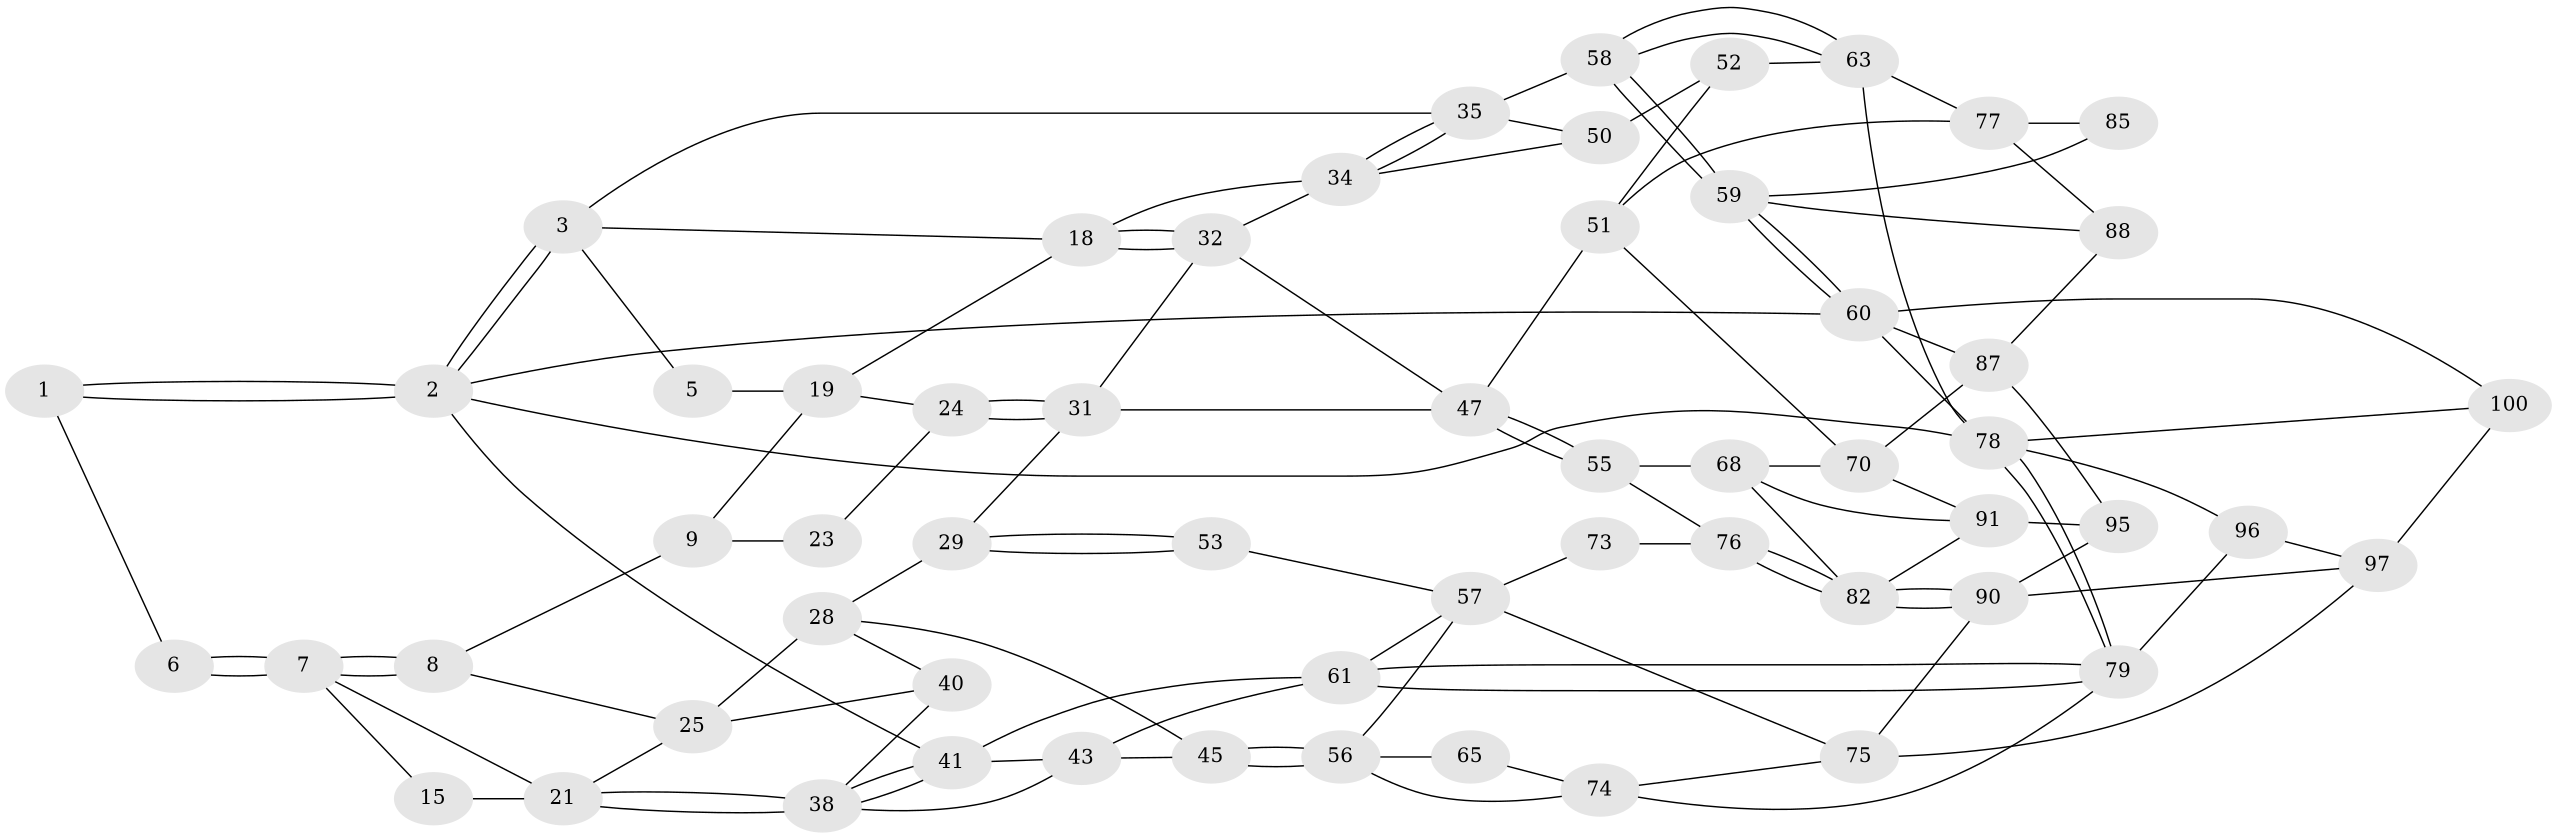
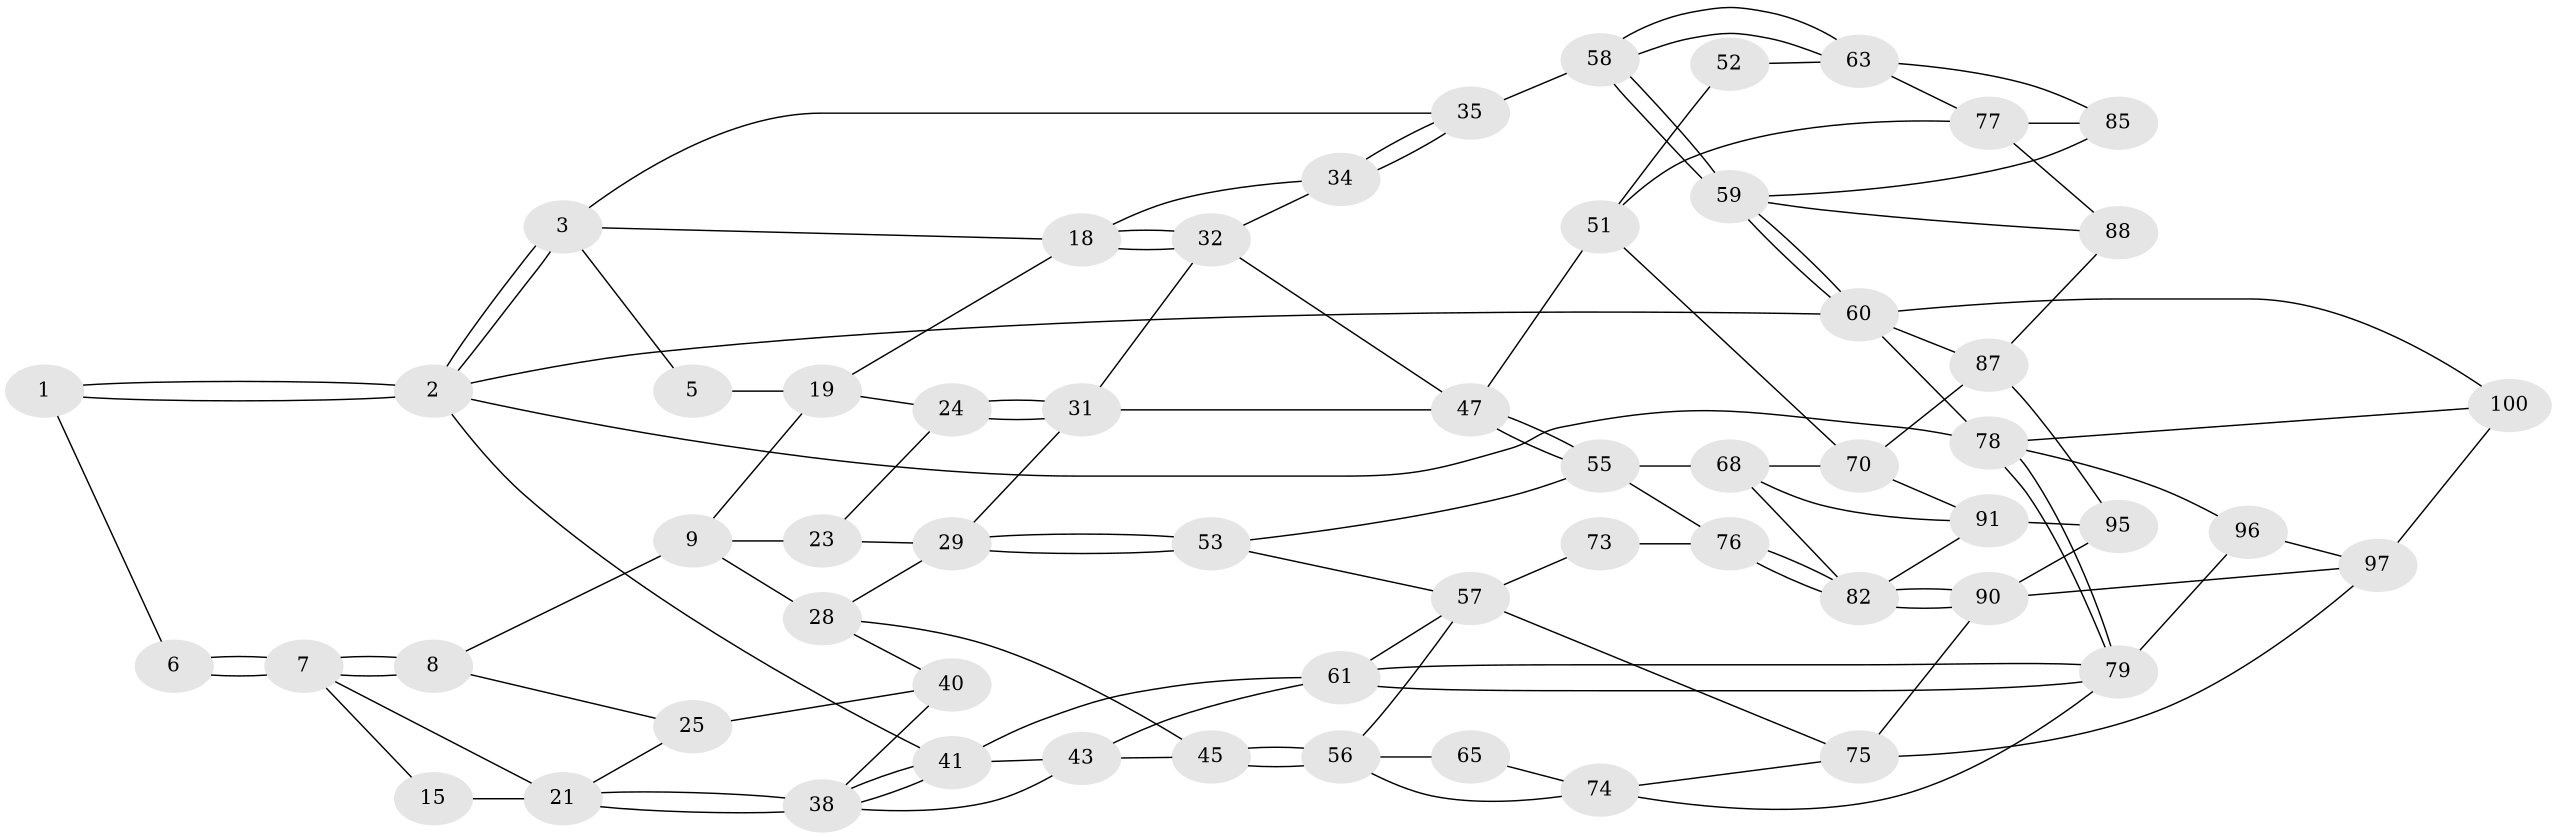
  graph {
    rankdir=LR
    node [color=gray90 style=filled]
    2 [super="+14"]
    1
    6
    3 [super="+4"]
    41 [super="+46"]
    60 [super="+101"]
    78 [super="+102"]
    7 [super="+16"]
    5
    18 [super="+19"]
    35 [super="+49"]
    43 [super="+44"]
    61 [super="+62"]
    87 [super="+99"]
    100
    79 [super="+80"]
    96
    n18 [label=19 super="+17"]
    32 [super="+36"]
    34 [super="+37"]
-   50
    58
    24
    8
    15 [super="+20"]
    21 [super="+22"]
    9 [super="+10"]
    25 [super="+26"]
    38 [super="+39"]
    23 [super="+27"]
    28 [super="+42"]
    40
    29 [super="+30"]
    31 [super="+33"]
    47 [super="+48"]
    53 [super="+54"]
    45
    56 [super="+66"]
    55 [super="+67"]
    57 [super="+72"]
    51 [super="+71"]
    52
    63 [super="+64"]
    59 [super="+93"]
    65
    74 [super="+81"]
    70 [super="+86"]
    77 [super="+84"]
    68 [super="+69"]
    76
    91 [super="+92"]
    85
    88
    73
    75 [super="+89"]
    82 [super="+83"]
    90 [super="+94"]
    97 [super="+98"]
    95
    2 -- 3
    2 -- 3
    2 -- 41
    2 -- 60
    2 -- 78
    1 -- 2
    1 -- 2
    1 -- 6
    6 -- 7
    6 -- 7
    3 -- 5
    3 -- 18
    3 -- 35
    41 -- 43
    41 -- 61
    60 -- 78
    60 -- 87
    60 -- 100
    78 -- 100
    78 -- 79
    78 -- 79
    78 -- 96
    7 -- 8
    7 -- 8
    7 -- 15
    7 -- 21
    5 -- n18
    18 -- 32
    18 -- 32
    18 -- 34
-   35 -- 50
    35 -- 58
    43 -- 61
    43 -- 45
    61 -- 79
    61 -- 79
    61 -- 57
    87 -- 88
    87 -- 95
    79 -- 96
    96 -- 97
    n18 -- 18
    n18 -- 24
    32 -- 34
    32 -- 47
    34 -- 35
    34 -- 35
-   34 -- 50
-   50 -- 52
    58 -- 63
    58 -- 63
    58 -- 59
    58 -- 59
    24 -- 31
    24 -- 31
    8 -- 9
    8 -- 25
    15 -- 21
    21 -- 25
    21 -- 38
    21 -- 38
    9 -- n18
    9 -- 23 [weight=2]
-   25 -- 28
+   9 -- 28
    25 -- 40
    38 -- 41
    38 -- 41
    38 -- 43
    38 -- 40
    23 -- 24
+   23 -- 29
    28 -- 40
    28 -- 29
    28 -- 45
    29 -- 31
    29 -- 53
    29 -- 53
    31 -- 32
    31 -- 47
    47 -- 55
    47 -- 55
    47 -- 51
+   53 -- 55
    53 -- 57
    45 -- 56
    45 -- 56
    56 -- 57
    56 -- 65
    56 -- 74
    55 -- 68
    55 -- 76
    57 -- 73
    57 -- 75
    51 -- 52
    51 -- 70
    51 -- 77
    52 -- 63
    63 -- 77
-   63 -- 78
+   63 -- 85
    59 -- 60
    59 -- 60
    59 -- 85
    59 -- 88
    65 -- 74
    74 -- 79
    74 -- 75
    70 -- 87
    70 -- 91
    77 -- 85
    77 -- 88
    68 -- 70
    68 -- 91
    68 -- 82
    76 -- 82
    76 -- 82
    91 -- 95
    73 -- 76
    75 -- 90
    75 -- 97
    82 -- 91
    82 -- 90
    82 -- 90
    90 -- 97
    90 -- 95
    97 -- 100
  }
